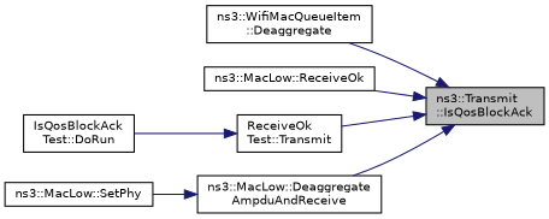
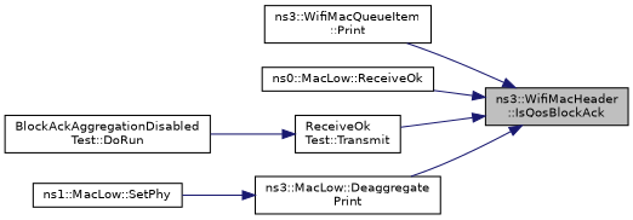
  digraph {
    rankdir=RL
    node [color=black fillcolor=white fontname=Helvetica fontsize=10 shape=record style=filled]
    edge [color=midnightblue dir=back fontname=Helvetica fontsize=10 labelfontname=Helvetica labelfontsize=10 style=solid]
-   n1 [fillcolor=grey75 fontcolor=black height=0.2 label="ns3::Transmit\l::IsQosBlockAck" width=0.4]
-   n2 [height=0.2 label="ns3::WifiMacQueueItem\l::Deaggregate" width=0.4]
-   n3 [height=0.2 label="ns3::MacLow::ReceiveOk" width=0.4]
+   n1 [fillcolor=grey75 fontcolor=black height=0.2 label="ns3::WifiMacHeader\l::IsQosBlockAck" width=0.4]
+   n2 [height=0.2 label="ns3::WifiMacQueueItem\l::Print" width=0.4]
+   n3 [height=0.2 label="ns0::MacLow::ReceiveOk" width=0.4]
    n4 [height=0.2 label="ReceiveOk\lTest::Transmit" width=0.4]
-   n5 [height=0.2 label="ns3::MacLow::Deaggregate\lAmpduAndReceive" width=0.4]
-   n6 [height=0.2 label="IsQosBlockAck\lTest::DoRun" width=0.4]
-   n7 [height=0.2 label="ns3::MacLow::SetPhy" width=0.4]
+   n5 [height=0.2 label="ns3::MacLow::Deaggregate\lPrint" width=0.4]
+   n6 [height=0.2 label="BlockAckAggregationDisabled\lTest::DoRun" width=0.4]
+   n7 [height=0.2 label="ns1::MacLow::SetPhy" width=0.4]
    n1 -> n2
    n1 -> n3
    n1 -> n4
    n1 -> n5
    n4 -> n6
    n5 -> n7
  }
